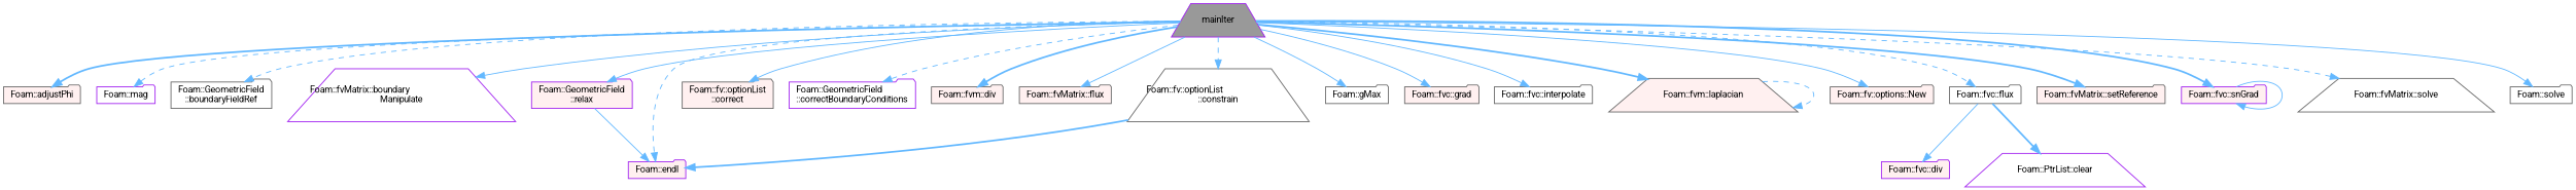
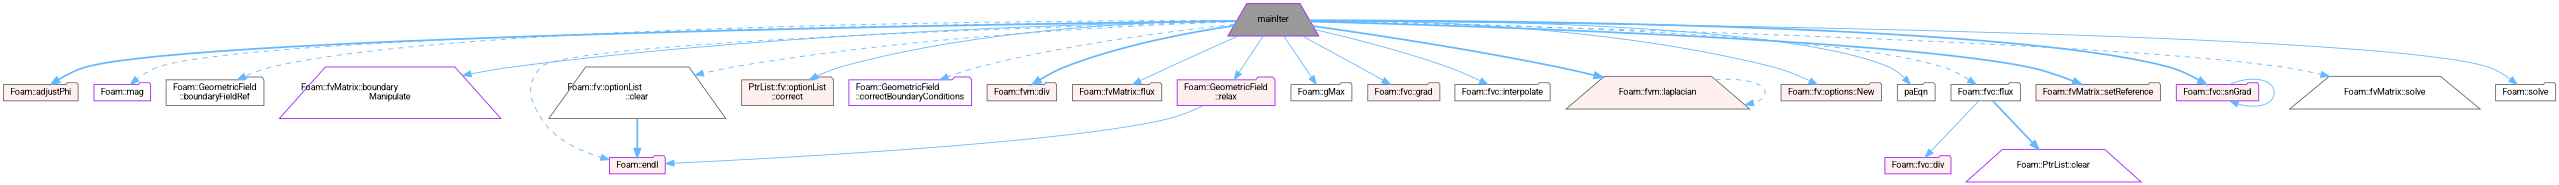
  digraph {
    fontname=Roboto
    rankdir=TB
    node [color=gray40 fillcolor="#FFF0F0" fontname=Roboto fontsize=10 shape=folder style=filled]
    edge [color=steelblue1 fontname=Roboto fontsize=10 labelfontname=Helvetica labelfontsize=10 style=solid]
    n1 [color=purple fillcolor=grey60 fontcolor=black height=0.2 label=mainIter shape=trapezium width=0.4]
    n2 [height=0.2 label="Foam::adjustPhi" width=0.4]
    n3 [color=purple fillcolor=white height=0.2 label="Foam::mag" width=0.4]
    n4 [fillcolor=white height=0.2 label="Foam::GeometricField\l::boundaryFieldRef" width=0.4]
    n5 [color=purple fillcolor=white height=0.2 label="Foam::fvMatrix::boundary\lManipulate" shape=trapezium width=0.4]
-   n6 [fillcolor=white height=0.2 label="Foam::fv::optionList\l::constrain" shape=trapezium width=0.4]
+   n6 [fillcolor=white height=0.2 label="Foam::fv::optionList\l::clear" shape=trapezium width=0.4]
    n7 [color=purple height=0.2 label="Foam::endl" width=0.4]
-   n8 [height=0.2 label="Foam::fv::optionList\l::correct" width=0.4]
+   n8 [height=0.2 label="PtrList::fv::optionList\l::correct" width=0.4]
    n9 [color=purple fillcolor=white height=0.2 label="Foam::GeometricField\l::correctBoundaryConditions" width=0.4]
    n10 [height=0.2 label="Foam::fvm::div" width=0.4]
    n11 [height=0.2 label="Foam::fvMatrix::flux" width=0.4]
    n12 [fillcolor=white height=0.2 label="Foam::fvc::flux" width=0.4]
    n13 [fillcolor=white height=0.2 label="Foam::gMax" width=0.4]
    n14 [height=0.2 label="Foam::fvc::grad" width=0.4]
    n15 [fillcolor=white height=0.2 label="Foam::fvc::interpolate" width=0.4]
    n16 [height=0.2 label="Foam::fvm::laplacian" shape=trapezium width=0.4]
    n17 [height=0.2 label="Foam::fv::options::New" width=0.4]
+   n18 [fillcolor=white height=0.2 label=paEqn width=0.4]
    n19 [color=purple height=0.2 label="Foam::GeometricField\l::relax" width=0.4]
    n20 [height=0.2 label="Foam::fvMatrix::setReference" width=0.4]
    n21 [color=purple height=0.2 label="Foam::fvc::snGrad" width=0.4]
    n22 [fillcolor=white height=0.2 label="Foam::fvMatrix::solve" shape=trapezium width=0.4]
    n23 [fillcolor=white height=0.2 label="Foam::solve" width=0.4]
    n24 [color=purple fillcolor=white height=0.2 label="Foam::PtrList::clear" shape=trapezium width=0.4]
    n25 [color=purple height=0.2 label="Foam::fvc::div" width=0.4]
    n1 -> n2 [style=bold]
    n1 -> n3 [style=dashed]
    n1 -> n4 [style=dashed]
    n1 -> n5
    n1 -> n6 [style=dashed]
    n1 -> n7 [style=dashed]
    n1 -> n8
    n1 -> n9 [style=dashed]
    n1 -> n10 [style=bold]
    n1 -> n11
    n1 -> n12 [style=dashed]
    n1 -> n13
    n1 -> n14
    n1 -> n15
    n1 -> n16 [style=bold]
    n1 -> n17
+   n1 -> n18
    n1 -> n19
    n1 -> n20 [style=bold]
    n1 -> n21 [style=bold]
    n1 -> n22 [style=dashed]
    n1 -> n23
    n6 -> n7 [style=bold]
    n12 -> n24 [style=bold]
    n12 -> n25
    n16 -> n16 [style=dashed]
    n19 -> n7
    n21 -> n21
  }
